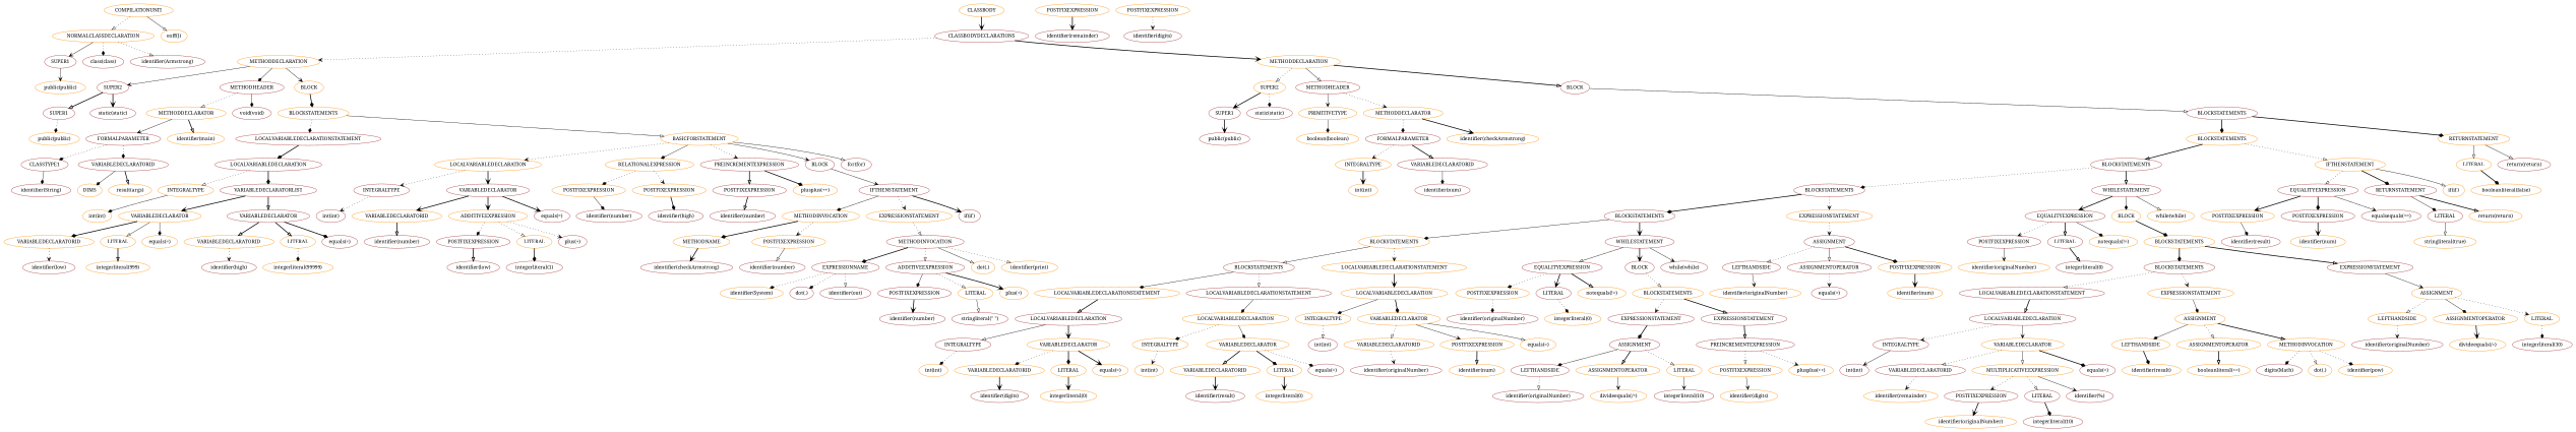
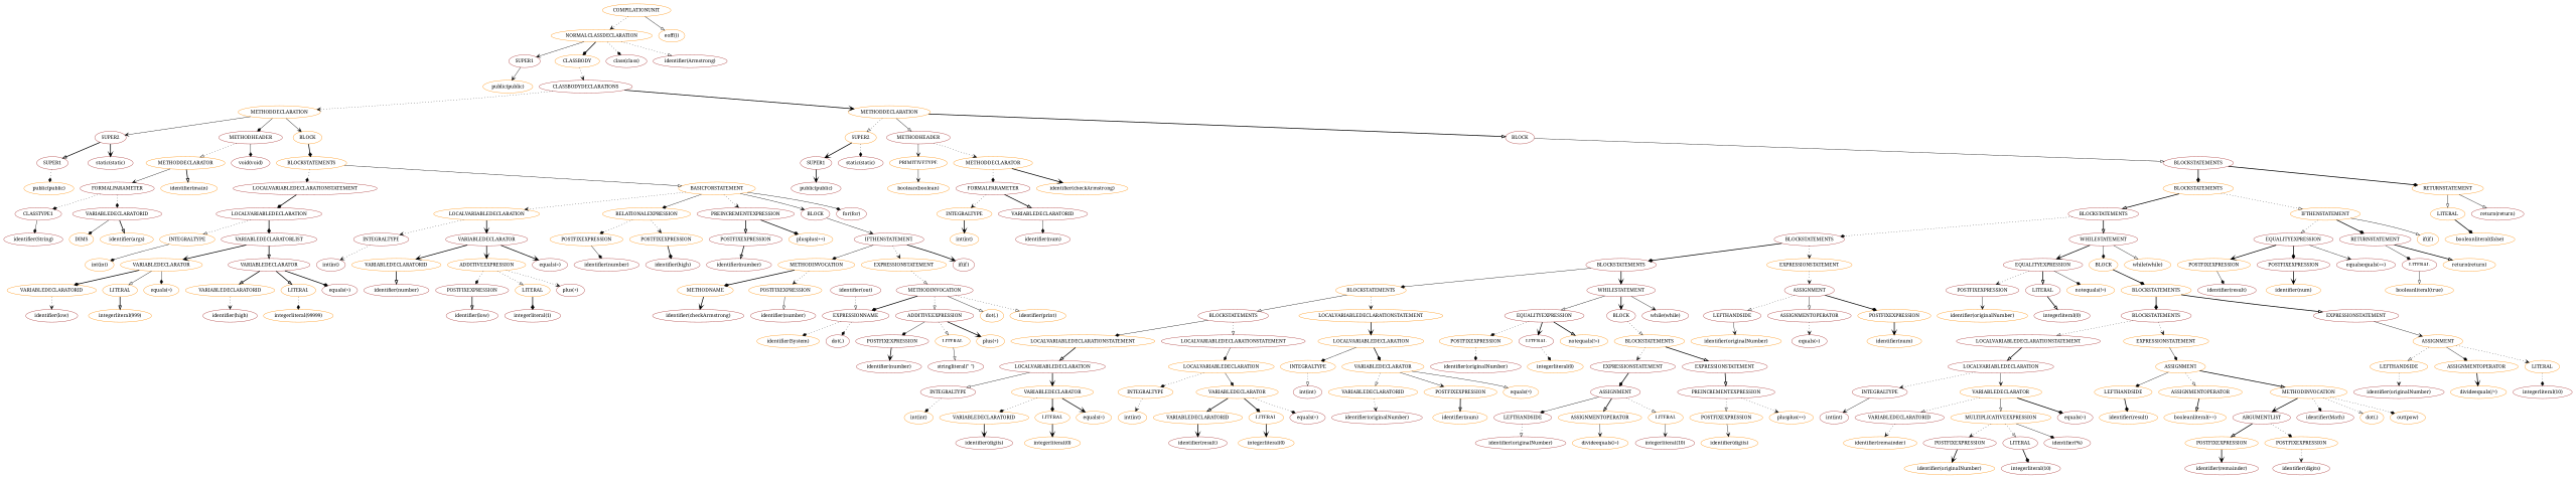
  digraph {
    fontname="Noto Serif"
    ordering=out
    node [color=darkorange fontname="Noto Serif"]
    edge [arrowhead=vee fontname="Noto Serif" style=bold]
    n1 [color=brown label=SUPER1]
    n2 [label="public(public)"]
    n3 [color=brown label=SUPER1]
    n4 [label="public(public)"]
    n5 [color=brown label=SUPER2]
    n6 [color=brown label="static(static)"]
    n7 [color=brown label=CLASSTYPE1]
    n8 [color=brown label="identifier(String)"]
    n9 [label=DIMS]
    n10 [color=brown label=VARIABLEDECLARATORID]
-   n11 [label="result(args)"]
+   n11 [label="identifier(args)"]
    n12 [color=brown label=FORMALPARAMETER]
    n13 [label=METHODDECLARATOR]
    n14 [label="identifier(main)"]
    n15 [color=brown label=METHODHEADER]
    n16 [color=brown label="void(void)"]
    n17 [label=INTEGRALTYPE]
    n18 [label="int(int)"]
    n19 [label=VARIABLEDECLARATORID]
    n20 [color=brown label="identifier(low)"]
    n21 [label=LITERAL]
    n22 [label="integerliteral(999)"]
    n23 [label=VARIABLEDECLARATOR]
    n24 [label="equals(=)"]
    n25 [label=VARIABLEDECLARATORID]
    n26 [color=brown label="identifier(high)"]
    n27 [label=LITERAL]
    n28 [label="integerliteral(99999)"]
    n29 [color=brown label=VARIABLEDECLARATOR]
    n30 [color=brown label="equals(=)"]
    n31 [color=brown label=VARIABLEDECLARATORLIST]
    n32 [color=brown label=LOCALVARIABLEDECLARATION]
    n33 [color=brown label=LOCALVARIABLEDECLARATIONSTATEMENT]
    n34 [color=brown label=INTEGRALTYPE]
    n35 [color=brown label="int(int)"]
    n36 [label=VARIABLEDECLARATORID]
    n37 [color=brown label="identifier(number)"]
    n38 [color=brown label=POSTFIXEXPRESSION]
    n39 [color=brown label="identifier(low)"]
    n40 [label=LITERAL]
    n41 [color=brown label="integerliteral(1)"]
    n42 [label=ADDITIVEEXPRESSION]
    n43 [color=brown label="plus(+)"]
    n44 [color=brown label=VARIABLEDECLARATOR]
    n45 [color=brown label="equals(=)"]
    n46 [label=LOCALVARIABLEDECLARATION]
    n47 [label=POSTFIXEXPRESSION]
    n48 [color=brown label="identifier(number)"]
    n49 [label=POSTFIXEXPRESSION]
    n50 [color=brown label="identifier(high)"]
    n51 [label=RELATIONALEXPRESSION]
    n52 [color=brown label=POSTFIXEXPRESSION]
    n53 [color=brown label="identifier(number)"]
    n54 [color=brown label=PREINCREMENTEXPRESSION]
    n55 [label="plusplus(++)"]
    n56 [label=METHODNAME]
    n57 [color=brown label="identifier(checkArmstrong)"]
    n58 [label=POSTFIXEXPRESSION]
    n59 [color=brown label="identifier(number)"]
    n60 [label=METHODINVOCATION]
    n61 [color=brown label=EXPRESSIONNAME]
    n62 [label="identifier(System)"]
    n63 [color=brown label="dot(.)"]
    n64 [color=brown label="identifier(out)"]
    n65 [color=brown label=POSTFIXEXPRESSION]
    n66 [color=brown label="identifier(number)"]
    n67 [label=LITERAL]
    n68 [color=brown label="stringliteral(\" \")"]
    n69 [color=brown label=ADDITIVEEXPRESSION]
    n70 [label="plus(+)"]
    n71 [color=brown label=METHODINVOCATION]
    n72 [label="dot(.)"]
    n73 [label="identifier(print)"]
    n74 [label=EXPRESSIONSTATEMENT]
    n75 [color=brown label=IFTHENSTATEMENT]
    n76 [color=brown label="if(if)"]
    n77 [color=brown label=BLOCK]
    n78 [label=BASICFORSTATEMENT]
    n79 [color=brown label="for(for)"]
    n80 [label=BLOCKSTATEMENTS]
    n81 [label=BLOCK]
    n82 [label=METHODDECLARATION]
    n83 [color=brown label=SUPER1]
    n84 [color=brown label="public(public)"]
    n85 [label=SUPER2]
    n86 [color=brown label="static(static)"]
    n87 [label=PRIMITIVETYPE]
    n88 [label="boolean(boolean)"]
    n89 [label=INTEGRALTYPE]
    n90 [label="int(int)"]
    n91 [color=brown label=VARIABLEDECLARATORID]
    n92 [color=brown label="identifier(num)"]
    n93 [color=brown label=FORMALPARAMETER]
    n94 [label=METHODDECLARATOR]
    n95 [label="identifier(checkArmstrong)"]
    n96 [color=brown label=METHODHEADER]
    n97 [color=brown label=INTEGRALTYPE]
    n98 [label="int(int)"]
    n99 [label=VARIABLEDECLARATORID]
    n100 [color=brown label="identifier(digits)"]
    n101 [label=LITERAL]
    n102 [label="integerliteral(0)"]
    n103 [label=VARIABLEDECLARATOR]
    n104 [label="equals(=)"]
    n105 [color=brown label=LOCALVARIABLEDECLARATION]
    n106 [label=LOCALVARIABLEDECLARATIONSTATEMENT]
    n107 [label=INTEGRALTYPE]
    n108 [label="int(int)"]
    n109 [label=VARIABLEDECLARATORID]
    n110 [color=brown label="identifier(result)"]
    n111 [label=LITERAL]
    n112 [label="integerliteral(0)"]
    n113 [label=VARIABLEDECLARATOR]
    n114 [color=brown label="equals(=)"]
    n115 [label=LOCALVARIABLEDECLARATION]
    n116 [color=brown label=LOCALVARIABLEDECLARATIONSTATEMENT]
    n117 [color=brown label=BLOCKSTATEMENTS]
    n118 [label=INTEGRALTYPE]
    n119 [color=brown label="int(int)"]
    n120 [label=VARIABLEDECLARATORID]
    n121 [color=brown label="identifier(originalNumber)"]
    n122 [label=POSTFIXEXPRESSION]
    n123 [label="identifier(num)"]
    n124 [label=VARIABLEDECLARATOR]
    n125 [label="equals(=)"]
    n126 [label=LOCALVARIABLEDECLARATION]
    n127 [label=LOCALVARIABLEDECLARATIONSTATEMENT]
    n128 [label=BLOCKSTATEMENTS]
    n129 [label=POSTFIXEXPRESSION]
    n130 [color=brown label="identifier(originalNumber)"]
    n131 [color=brown label=LITERAL]
    n132 [label="integerliteral(0)"]
    n133 [color=brown label=EQUALITYEXPRESSION]
    n134 [label="notequals(!=)"]
    n135 [color=brown label=LEFTHANDSIDE]
    n136 [color=brown label="identifier(originalNumber)"]
    n137 [label=ASSIGNMENTOPERATOR]
    n138 [label="divideequals(/=)"]
    n139 [label=LITERAL]
    n140 [color=brown label="integerliteral(10)"]
    n141 [color=brown label=ASSIGNMENT]
    n142 [color=brown label=EXPRESSIONSTATEMENT]
    n143 [label=POSTFIXEXPRESSION]
    n144 [label="identifier(digits)"]
    n145 [color=brown label=PREINCREMENTEXPRESSION]
    n146 [label="plusplus(++)"]
    n147 [color=brown label=EXPRESSIONSTATEMENT]
    n148 [label=BLOCKSTATEMENTS]
    n149 [color=brown label=BLOCK]
    n150 [color=brown label=WHILESTATEMENT]
    n151 [color=brown label="while(while)"]
    n152 [color=brown label=BLOCKSTATEMENTS]
    n153 [color=brown label=LEFTHANDSIDE]
    n154 [label="identifier(originalNumber)"]
    n155 [color=brown label=ASSIGNMENTOPERATOR]
    n156 [color=brown label="equals(=)"]
    n157 [label=POSTFIXEXPRESSION]
    n158 [label="identifier(num)"]
    n159 [color=brown label=ASSIGNMENT]
    n160 [label=EXPRESSIONSTATEMENT]
    n161 [color=brown label=BLOCKSTATEMENTS]
    n162 [color=brown label=POSTFIXEXPRESSION]
    n163 [label="identifier(originalNumber)"]
    n164 [color=brown label=LITERAL]
    n165 [color=brown label="integerliteral(0)"]
    n166 [color=brown label=EQUALITYEXPRESSION]
    n167 [label="notequals(!=)"]
    n168 [color=brown label=INTEGRALTYPE]
    n169 [color=brown label="int(int)"]
    n170 [color=brown label=VARIABLEDECLARATORID]
    n171 [label="identifier(remainder)"]
    n172 [color=brown label=POSTFIXEXPRESSION]
    n173 [label="identifier(originalNumber)"]
    n174 [color=brown label=LITERAL]
    n175 [color=brown label="integerliteral(10)"]
    n176 [label=MULTIPLICATIVEEXPRESSION]
    n177 [color=brown label="identifier(%)"]
    n178 [label=VARIABLEDECLARATOR]
    n179 [color=brown label="equals(=)"]
    n180 [color=brown label=LOCALVARIABLEDECLARATION]
    n181 [color=brown label=LOCALVARIABLEDECLARATIONSTATEMENT]
    n182 [label=LEFTHANDSIDE]
    n183 [label="identifier(result)"]
    n184 [label=ASSIGNMENTOPERATOR]
    n185 [label="booleanliteral(+=)"]
    n186 [label=POSTFIXEXPRESSION]
    n187 [color=brown label="identifier(remainder)"]
    n188 [label=POSTFIXEXPRESSION]
    n189 [color=brown label="identifier(digits)"]
+   n190 [color=brown label=ARGUMENTLIST]
    n191 [label=METHODINVOCATION]
-   n192 [color=brown label="digits(Math)"]
+   n192 [color=brown label="identifier(Math)"]
    n193 [label="dot(.)"]
-   n194 [label="identifier(pow)"]
+   n194 [label="out(pow)"]
    n195 [label=ASSIGNMENT]
    n196 [label=EXPRESSIONSTATEMENT]
    n197 [color=brown label=BLOCKSTATEMENTS]
    n198 [label=LEFTHANDSIDE]
    n199 [color=brown label="identifier(originalNumber)"]
    n200 [label=ASSIGNMENTOPERATOR]
    n201 [label="divideequals(/=)"]
    n202 [label=LITERAL]
    n203 [color=brown label="integerliteral(10)"]
    n204 [label=ASSIGNMENT]
    n205 [color=brown label=EXPRESSIONSTATEMENT]
    n206 [label=BLOCKSTATEMENTS]
    n207 [label=BLOCK]
    n208 [color=brown label=WHILESTATEMENT]
    n209 [label="while(while)"]
    n210 [color=brown label=BLOCKSTATEMENTS]
    n211 [label=POSTFIXEXPRESSION]
    n212 [color=brown label="identifier(result)"]
    n213 [color=brown label=POSTFIXEXPRESSION]
    n214 [label="identifier(num)"]
    n215 [color=brown label=EQUALITYEXPRESSION]
    n216 [color=brown label="equalsequals(==)"]
    n217 [color=brown label=LITERAL]
-   n218 [label="stringliteral(true)"]
+   n218 [label="booleanliteral(true)"]
    n219 [color=brown label=RETURNSTATEMENT]
    n220 [label="return(return)"]
    n221 [label=IFTHENSTATEMENT]
    n222 [label="if(if)"]
    n223 [label=BLOCKSTATEMENTS]
    n224 [label=LITERAL]
    n225 [label="booleanliteral(false)"]
    n226 [label=RETURNSTATEMENT]
    n227 [color=brown label="return(return)"]
    n228 [color=brown label=BLOCKSTATEMENTS]
    n229 [color=brown label=BLOCK]
    n230 [label=METHODDECLARATION]
    n231 [color=brown label=CLASSBODYDECLARATIONS]
    n232 [label=CLASSBODY]
    n233 [label=NORMALCLASSDECLARATION]
    n234 [color=brown label="class(class)"]
    n235 [color=brown label="identifier(Armstrong)"]
    n236 [label=COMPILATIONUNIT]
    n237 [label="eoff(})"]
    n1 -> n2 [style=solid]
    n3 -> n4 [arrowhead=diamond style=dotted]
    n5 -> n3 [arrowhead=onormal]
    n5 -> n6
    n7 -> n8 [arrowhead=diamond style=solid]
    n10 -> n9 [arrowhead=diamond style=solid]
    n10 -> n11 [arrowhead=onormal]
    n12 -> n7 [arrowhead=diamond style=dotted]
    n12 -> n10 [arrowhead=diamond style=dotted]
    n13 -> n12 [style=solid]
    n13 -> n14 [arrowhead=onormal]
    n15 -> n13 [arrowhead=onormal style=dotted]
    n15 -> n16 [arrowhead=diamond style=solid]
    n17 -> n18 [arrowhead=diamond style=solid]
    n19 -> n20 [style=dotted]
    n21 -> n22 [arrowhead=onormal]
    n23 -> n19 [arrowhead=diamond]
    n23 -> n21 [arrowhead=onormal style=solid]
    n23 -> n24 [arrowhead=diamond style=solid]
    n25 -> n26 [style=dotted]
    n27 -> n28 [arrowhead=diamond style=dotted]
    n29 -> n25 [arrowhead=onormal]
    n29 -> n27 [arrowhead=onormal]
    n29 -> n30 [arrowhead=diamond]
    n31 -> n23
    n31 -> n29 [arrowhead=onormal]
    n32 -> n17 [arrowhead=onormal style=dotted]
    n32 -> n31 [arrowhead=diamond]
    n33 -> n32 [arrowhead=diamond]
    n34 -> n35 [style=dotted]
    n36 -> n37 [arrowhead=onormal]
    n38 -> n39 [arrowhead=onormal]
    n40 -> n41 [arrowhead=diamond]
    n42 -> n38 [arrowhead=diamond style=dotted]
    n42 -> n40 [arrowhead=onormal style=dotted]
    n42 -> n43 [style=dotted]
    n44 -> n36
    n44 -> n42
    n44 -> n45
    n46 -> n34 [style=dotted]
    n46 -> n44
    n47 -> n48 [arrowhead=diamond style=solid]
    n49 -> n50 [arrowhead=diamond]
    n51 -> n47 [arrowhead=diamond style=dotted]
    n51 -> n49 [style=dotted]
    n52 -> n53 [arrowhead=onormal]
    n54 -> n52 [arrowhead=onormal]
    n54 -> n55 [arrowhead=diamond]
    n56 -> n57
    n58 -> n59 [arrowhead=onormal style=solid]
    n60 -> n56 [arrowhead=diamond]
    n60 -> n58 [style=dotted]
    n61 -> n62 [arrowhead=diamond style=dotted]
    n61 -> n63 [arrowhead=diamond style=dotted]
-   n61 -> n64 [arrowhead=onormal style=dotted]
+   n64 -> n61 [arrowhead=onormal style=dotted]
    n65 -> n66
    n67 -> n68 [arrowhead=onormal style=solid]
    n69 -> n65 [arrowhead=diamond style=solid]
    n69 -> n67 [arrowhead=onormal style=dotted]
    n69 -> n70
    n71 -> n61 [arrowhead=diamond]
    n71 -> n69 [arrowhead=onormal style=dotted]
    n71 -> n72 [arrowhead=onormal style=solid]
    n71 -> n73 [arrowhead=onormal style=dotted]
    n74 -> n71 [arrowhead=onormal style=dotted]
    n75 -> n60 [arrowhead=diamond style=solid]
    n75 -> n74 [style=dotted]
    n75 -> n76
    n77 -> n75 [style=solid]
    n78 -> n46 [style=dotted]
    n78 -> n51 [arrowhead=diamond style=solid]
    n78 -> n54 [style=dotted]
    n78 -> n77 [style=solid]
-   n78 -> n79 [arrowhead=onormal style=solid]
+   n78 -> n79 [arrowhead=diamond style=solid]
    n80 -> n33 [arrowhead=diamond style=dotted]
    n80 -> n78 [arrowhead=onormal style=solid]
    n81 -> n80 [arrowhead=diamond]
    n82 -> n5 [style=solid]
    n82 -> n15 [arrowhead=diamond style=solid]
    n82 -> n81 [style=solid]
    n83 -> n84
    n85 -> n83
    n85 -> n86 [arrowhead=diamond style=dotted]
-   n87 -> n88 [arrowhead=diamond style=solid]
+   n87 -> n88 [style=solid]
    n89 -> n90
    n91 -> n92 [arrowhead=diamond style=solid]
    n93 -> n89 [style=dotted]
    n93 -> n91 [arrowhead=onormal]
    n94 -> n93 [arrowhead=diamond style=dotted]
    n94 -> n95
    n96 -> n87 [style=solid]
    n96 -> n94 [style=dotted]
    n97 -> n98 [arrowhead=diamond style=dotted]
    n99 -> n100
    n101 -> n102
    n103 -> n99 [arrowhead=diamond style=dotted]
    n103 -> n101 [arrowhead=diamond]
    n103 -> n104
    n105 -> n97 [arrowhead=onormal style=solid]
    n105 -> n103
    n106 -> n105 [arrowhead=onormal]
    n107 -> n108 [style=dotted]
    n109 -> n110
    n111 -> n112
    n113 -> n109 [arrowhead=onormal]
    n113 -> n111 [arrowhead=diamond]
    n113 -> n114 [arrowhead=diamond style=dotted]
    n115 -> n107 [arrowhead=diamond style=dotted]
    n115 -> n113 [arrowhead=diamond style=solid]
    n116 -> n115 [arrowhead=diamond style=solid]
    n117 -> n106 [arrowhead=diamond style=solid]
    n117 -> n116 [arrowhead=onormal style=dotted]
    n118 -> n119 [arrowhead=onormal style=dotted]
    n120 -> n121 [style=dotted]
    n122 -> n123 [arrowhead=onormal]
    n124 -> n120 [arrowhead=onormal style=dotted]
    n124 -> n122 [style=solid]
    n124 -> n125 [arrowhead=onormal style=solid]
    n126 -> n118 [arrowhead=diamond style=solid]
    n126 -> n124 [arrowhead=diamond]
    n127 -> n126
    n128 -> n117 [arrowhead=onormal style=solid]
    n128 -> n127 [style=dotted]
    n129 -> n130 [arrowhead=diamond style=dotted]
    n131 -> n132 [arrowhead=diamond style=dotted]
    n133 -> n129 [arrowhead=diamond style=dotted]
    n133 -> n131
    n133 -> n134 [arrowhead=onormal]
    n135 -> n136 [arrowhead=onormal style=dotted]
    n137 -> n138 [style=solid]
    n139 -> n140 [style=solid]
    n141 -> n135 [arrowhead=diamond style=solid]
    n141 -> n137 [arrowhead=onormal]
    n141 -> n139 [arrowhead=onormal style=dotted]
    n142 -> n141 [arrowhead=diamond]
    n143 -> n144 [style=solid]
    n145 -> n143 [arrowhead=onormal style=dotted]
    n145 -> n146 [style=dotted]
    n147 -> n145 [arrowhead=onormal]
    n148 -> n142 [style=dotted]
    n148 -> n147 [arrowhead=onormal]
    n149 -> n148 [arrowhead=onormal style=dotted]
    n150 -> n133 [arrowhead=onormal style=solid]
    n150 -> n149
    n150 -> n151 [style=solid]
    n152 -> n128 [arrowhead=diamond style=solid]
    n152 -> n150
    n153 -> n154 [style=solid]
    n155 -> n156 [style=dotted]
    n157 -> n158
    n159 -> n153 [arrowhead=onormal style=dotted]
    n159 -> n155 [arrowhead=onormal style=solid]
    n159 -> n157 [arrowhead=diamond]
    n160 -> n159 [style=dotted]
    n161 -> n152 [arrowhead=diamond]
    n161 -> n160 [style=dotted]
    n162 -> n163 [style=solid]
    n164 -> n165 [arrowhead=onormal]
    n166 -> n162 [style=dotted]
    n166 -> n164 [arrowhead=onormal]
    n166 -> n167 [arrowhead=diamond style=solid]
    n168 -> n169 [style=solid]
    n170 -> n171 [style=dotted]
    n172 -> n173
    n174 -> n175 [arrowhead=diamond]
    n176 -> n172 [style=dotted]
    n176 -> n174 [arrowhead=onormal style=dotted]
-   n176 -> n177 [style=solid]
+   n176 -> n177 [arrowhead=diamond style=solid]
    n178 -> n170 [arrowhead=onormal style=dotted]
    n178 -> n176 [arrowhead=onormal style=solid]
    n178 -> n179 [arrowhead=diamond]
    n180 -> n168 [style=dotted]
    n180 -> n178 [style=solid]
    n181 -> n180 [arrowhead=onormal]
    n182 -> n183 [arrowhead=diamond]
    n184 -> n185 [arrowhead=onormal]
    n186 -> n187
    n188 -> n189 [style=dotted]
+   n190 -> n186 [arrowhead=onormal]
+   n190 -> n188 [arrowhead=diamond style=dotted]
+   n191 -> n190
    n191 -> n192 [arrowhead=diamond style=dotted]
    n191 -> n193 [arrowhead=onormal style=dotted]
    n191 -> n194 [arrowhead=diamond style=dotted]
    n195 -> n182 [arrowhead=diamond style=solid]
    n195 -> n184 [arrowhead=onormal style=dotted]
    n195 -> n191 [arrowhead=onormal]
    n196 -> n195 [arrowhead=diamond style=solid]
    n197 -> n181 [arrowhead=onormal style=dotted]
    n197 -> n196 [style=dotted]
    n198 -> n199 [style=dotted]
    n200 -> n201
    n202 -> n203 [arrowhead=diamond style=dotted]
    n204 -> n198 [arrowhead=onormal style=dotted]
    n204 -> n200 [arrowhead=diamond style=solid]
    n204 -> n202 [style=dotted]
    n205 -> n204 [style=solid]
    n206 -> n197 [arrowhead=diamond]
    n206 -> n205 [arrowhead=onormal]
    n207 -> n206 [arrowhead=diamond]
    n208 -> n166
    n208 -> n207 [arrowhead=diamond style=solid]
    n208 -> n209 [arrowhead=onormal style=solid]
    n210 -> n161 [arrowhead=diamond style=dotted]
    n210 -> n208 [arrowhead=onormal]
    n211 -> n212 [arrowhead=diamond style=solid]
    n213 -> n214
    n215 -> n211
    n215 -> n213 [arrowhead=diamond]
    n215 -> n216 [style=solid]
    n217 -> n218 [arrowhead=onormal style=solid]
    n219 -> n217 [arrowhead=diamond style=solid]
    n219 -> n220 [arrowhead=onormal]
    n221 -> n215 [arrowhead=onormal style=dotted]
    n221 -> n219 [arrowhead=diamond]
    n221 -> n222 [arrowhead=onormal style=solid]
    n223 -> n210 [arrowhead=onormal]
    n223 -> n221 [arrowhead=onormal style=dotted]
    n224 -> n225 [arrowhead=diamond]
    n226 -> n224 [arrowhead=onormal style=solid]
    n226 -> n227 [arrowhead=onormal style=solid]
    n228 -> n223 [arrowhead=diamond]
    n228 -> n226 [arrowhead=diamond]
    n229 -> n228 [arrowhead=onormal style=solid]
    n230 -> n85 [arrowhead=onormal style=dotted]
    n230 -> n96 [arrowhead=onormal style=solid]
    n230 -> n229 [arrowhead=onormal]
    n231 -> n82 [style=dotted]
    n231 -> n230
-   n232 -> n231
+   n232 -> n231 [style=dotted]
    n233 -> n1 [style=solid]
+   n233 -> n232 [arrowhead=diamond]
    n233 -> n234 [arrowhead=diamond style=dotted]
    n233 -> n235 [arrowhead=onormal style=dotted]
-   n236 -> n233 [arrowhead=onormal style=dotted]
+   n236 -> n233 [style=dotted]
    n236 -> n237 [arrowhead=onormal style=solid]
  }
